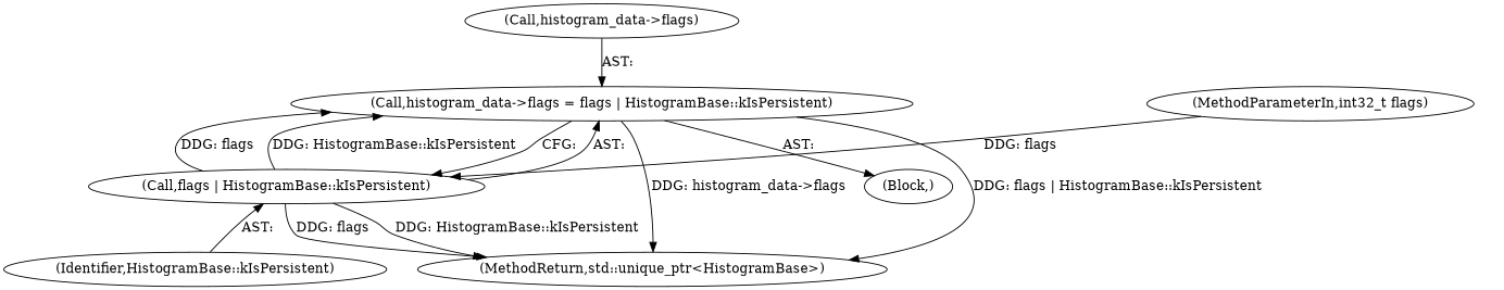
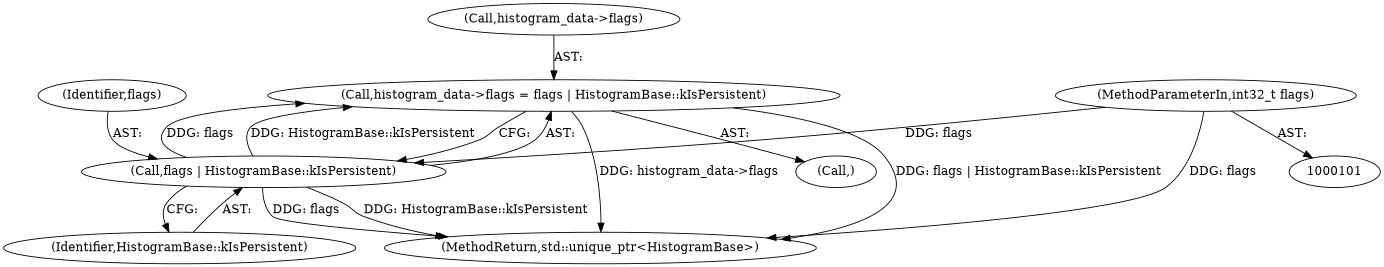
  digraph {
    n1 [label="(Call,histogram_data->flags = flags | HistogramBase::kIsPersistent)"]
    n2 [label="(Call,flags | HistogramBase::kIsPersistent)"]
-   n3 [label="(Block,)"]
+   n3 [label="(Call,)"]
    n4 [label="(MethodReturn,std::unique_ptr<HistogramBase>)"]
    n5 [label="(Identifier,HistogramBase::kIsPersistent)"]
    n6 [label="(MethodParameterIn,int32_t flags)"]
+   1000101
+   n8 [label="(Identifier,flags)"]
    n9 [label="(Call,histogram_data->flags)"]
    n1 -> n2 [label="CFG: "]
    n1 -> n3 [label="AST: "]
    n1 -> n4 [label="DDG: histogram_data->flags"]
    n1 -> n4 [label="DDG: flags | HistogramBase::kIsPersistent"]
    n2 -> n1 [label="AST: "]
    n2 -> n1 [label="DDG: flags"]
    n2 -> n1 [label="DDG: HistogramBase::kIsPersistent"]
    n2 -> n4 [label="DDG: HistogramBase::kIsPersistent"]
    n2 -> n4 [label="DDG: flags"]
+   n2 -> n5 [label="CFG: "]
    n5 -> n2 [label="AST: "]
    n6 -> n2 [label="DDG: flags"]
+   n6 -> n4 [label="DDG: flags"]
+   n6 -> 1000101 [label="AST: "]
+   n8 -> n2 [label="AST: "]
    n9 -> n1 [label="AST: "]
  }
